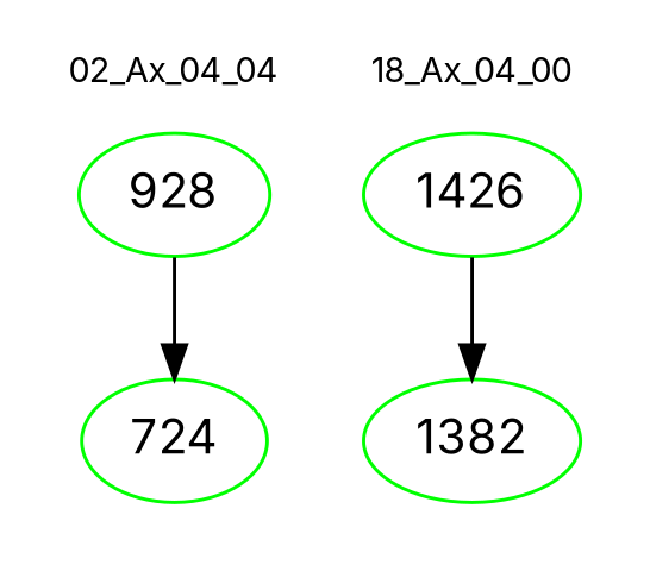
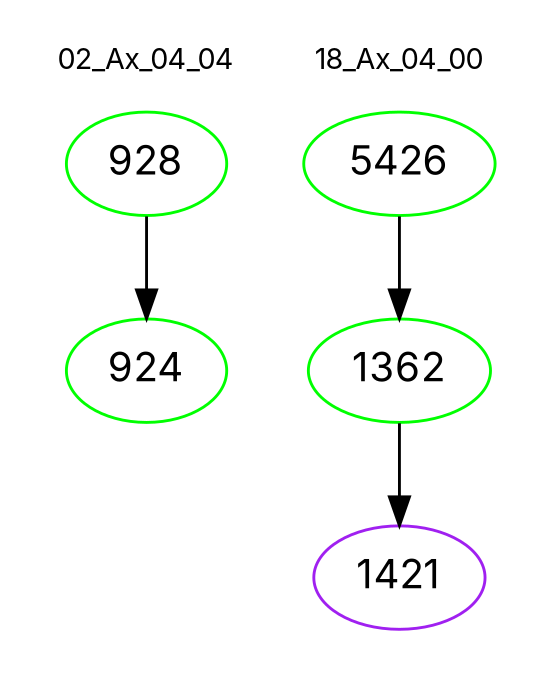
  digraph {
    fontname=Inter
    node [color=green fontname=Inter]
    edge [color=black fontname=Inter]
    n1 [label=928]
-   n2 [label=724]
-   n3 [label=1426]
-   n4 [label=1382]
+   n2 [label=924]
+   n3 [label=5426]
+   n4 [label=1362]
+   n5 [color=purple label=1421]
    subgraph cluster_1 {
      color=white
      fontsize=10
      label="02_Ax_04_04"
      n1
      n2
    }
    subgraph cluster_2 {
      color=white
      fontsize=10
      label="18_Ax_04_00"
      n3
      n4
+     n5
    }
    n1 -> n2
    n3 -> n4
+   n4 -> n5
  }
